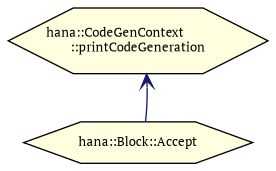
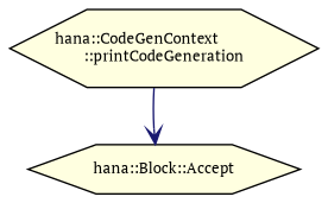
  digraph {
    rankdir=TB
    fontname="PT Serif"
    node [color=black fillcolor=lightyellow fontname="PT Serif" fontsize=10 shape=hexagon style=filled]
    n1 [fontcolor=black height=0.2 label="hana::CodeGenContext\l::printCodeGeneration" width=0.4]
    n2 [height=0.2 label="hana::Block::Accept" width=0.4]
-   n2 -> n1 [color=midnightblue fontname="PT Serif" fontsize=10 labelfontname=Helvetica labelfontsize=10 style=solid arrowhead=vee]
+   n1 -> n2 [color=midnightblue fontname="PT Serif" fontsize=10 labelfontname=Helvetica labelfontsize=10 style=solid arrowhead=vee]
  }
